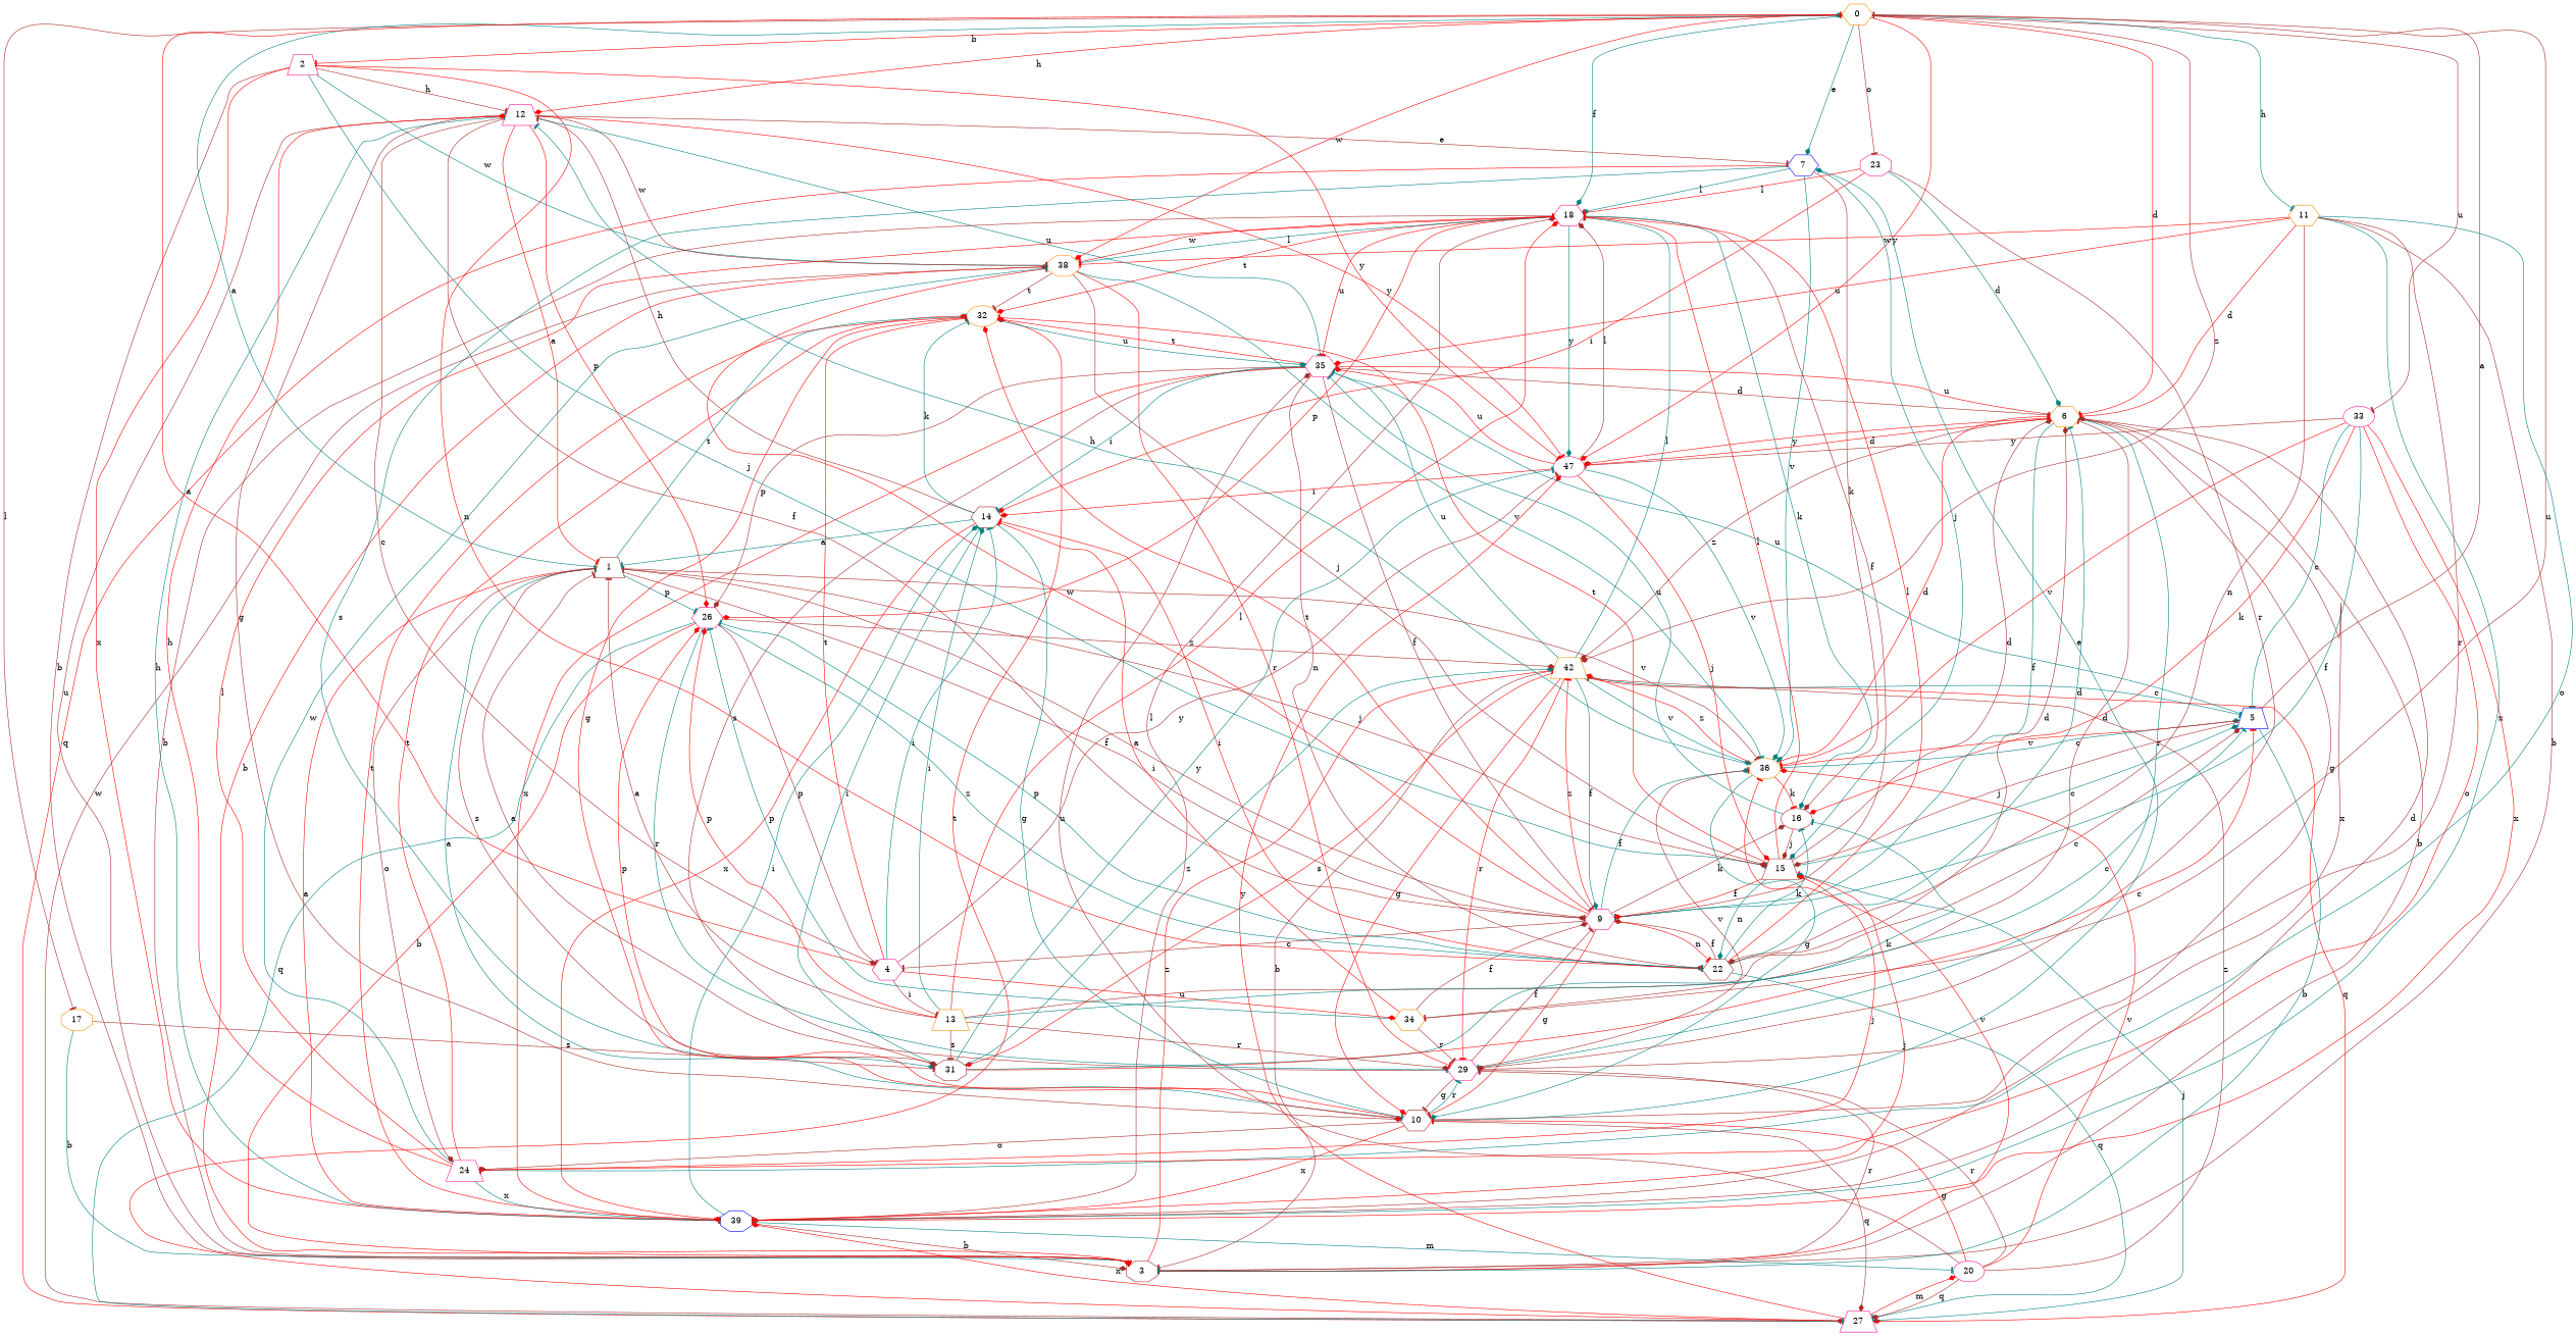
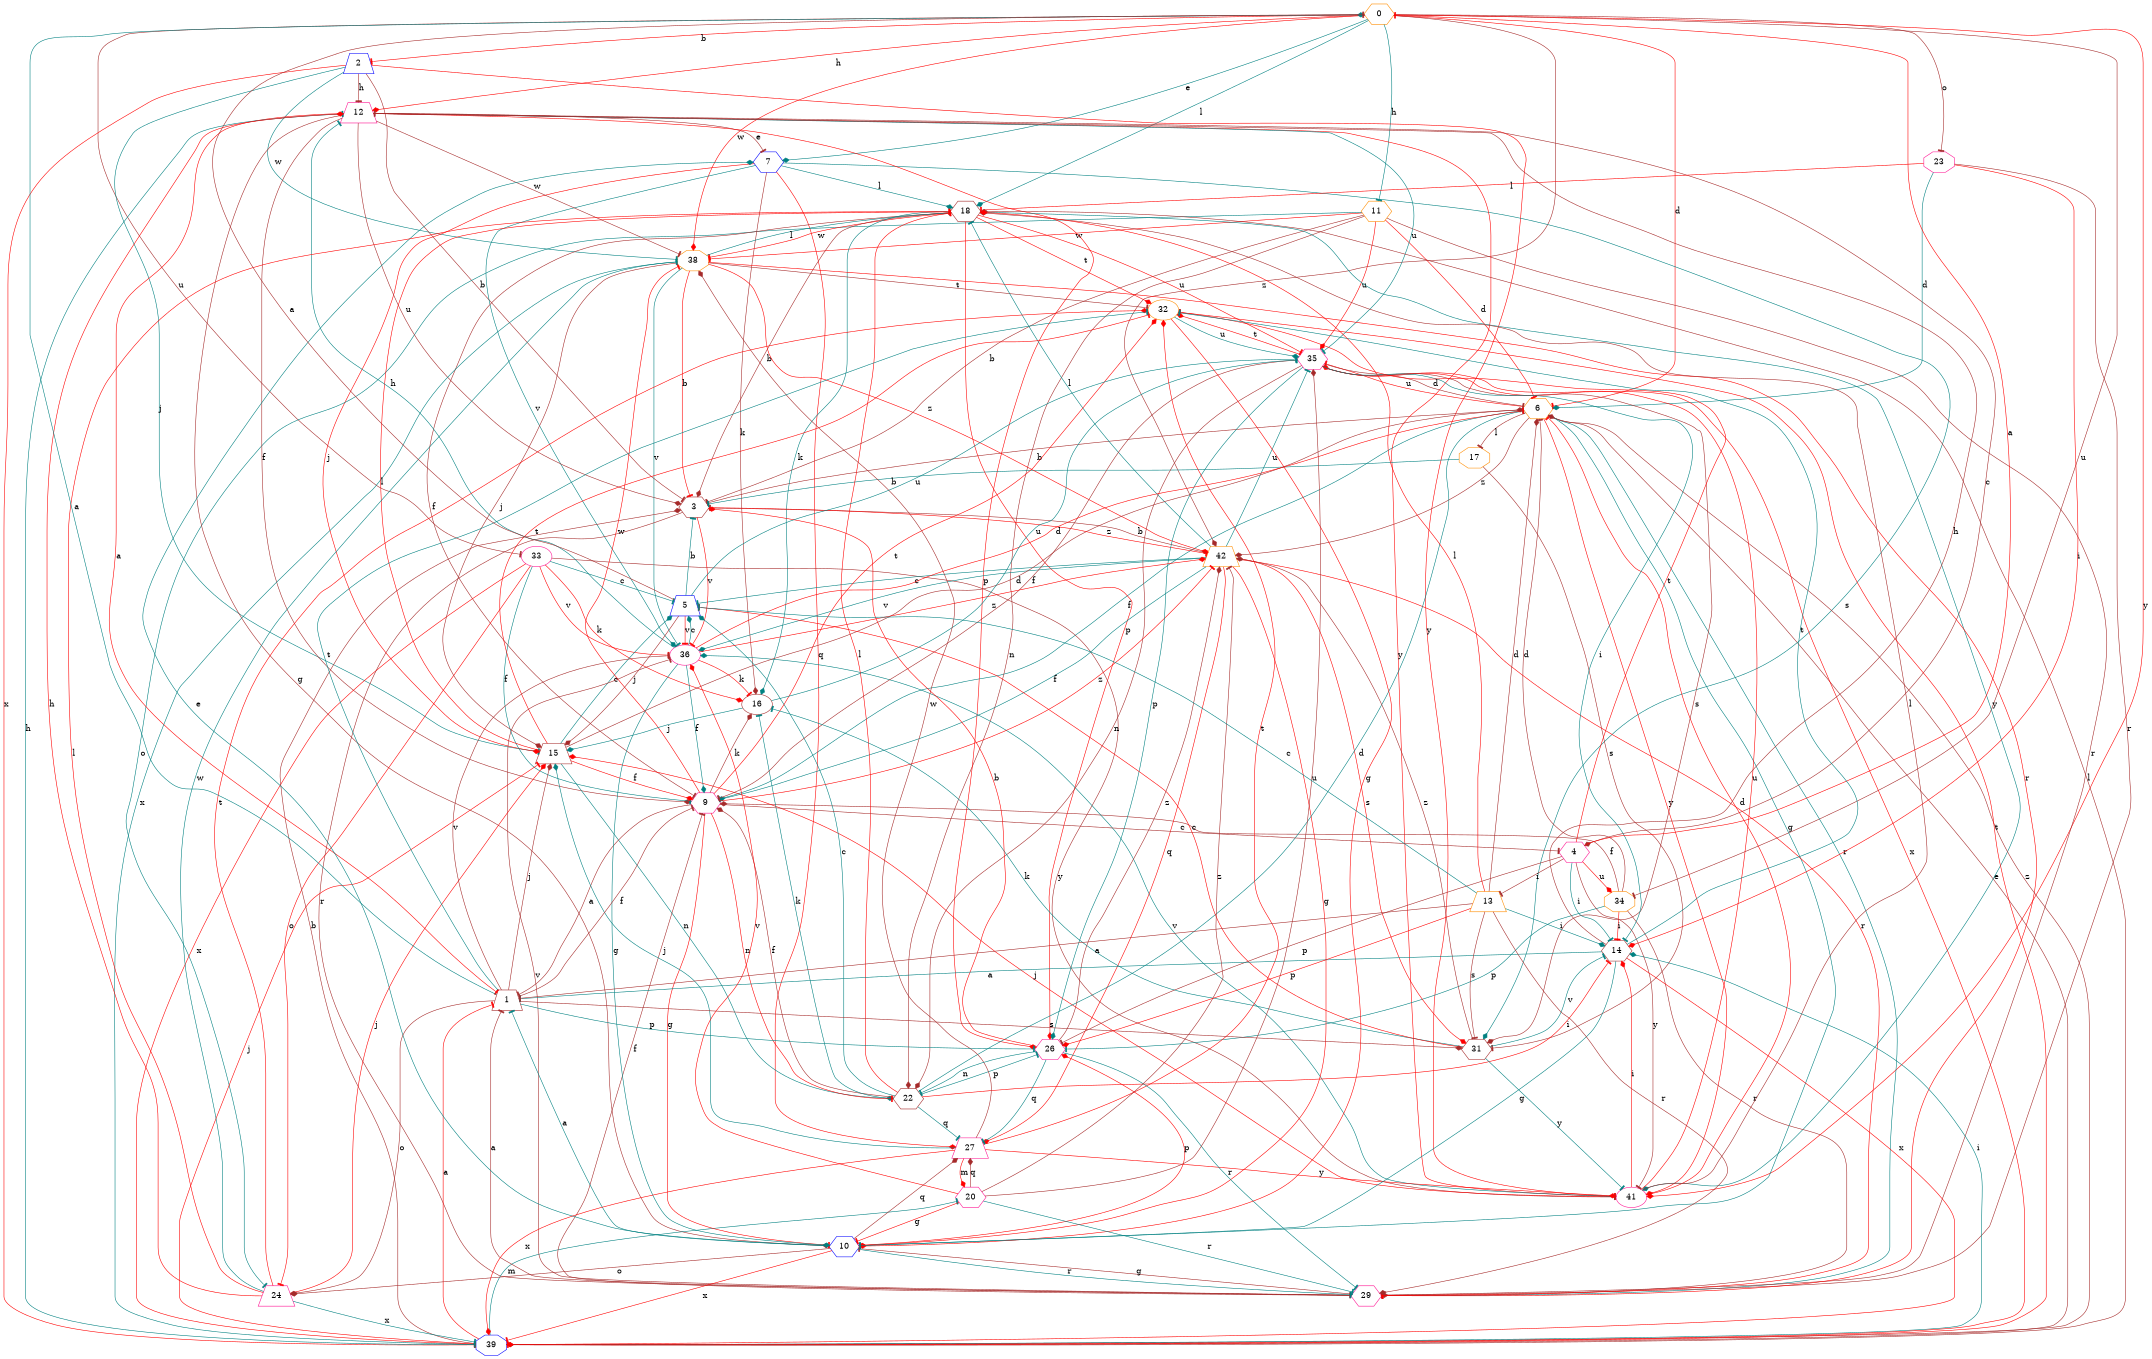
  strict digraph {
    node [color=deeppink shape=hexagon]
    edge [arrowhead=tee color=red]
    0 [color=darkorange]
-   2 [shape=trapezium]
+   2 [color=blue shape=trapezium]
    6 [color=darkorange]
    7 [color=blue]
    11 [color=darkorange]
    12 [shape=trapezium]
    17 [color=darkorange shape=octagon]
-   18
+   18 [color=brown]
    23 [shape=octagon]
    33 [shape=ellipse]
-   34 [color=darkorange]
+   34 [color=darkorange shape=octagon]
    38 [color=darkorange shape=octagon]
-   41 [shape=ellipse label=47]
+   41 [shape=ellipse]
    42 [color=darkorange shape=trapezium]
    15 [color=brown shape=trapezium]
-   3 [color=brown shape=octagon]
+   3 [color=brown]
    22 [color=brown]
    39 [color=blue shape=octagon]
    9
    29
    35
-   10 [color=brown]
-   31 [color=brown shape=octagon]
-   36 [color=darkorange shape=ellipse]
+   10 [color=blue]
+   31 [color=brown]
+   36 [shape=ellipse]
    16 [color=brown shape=ellipse]
    27 [shape=trapezium]
    24 [shape=trapezium]
    1 [color=brown shape=trapezium]
    26
    4
    32 [color=darkorange shape=ellipse]
    14 [color=brown]
    5 [color=blue shape=trapezium]
-   20 [shape=ellipse]
+   20
    13 [color=darkorange shape=trapezium]
    0 -> 2 [label=b]
    0 -> 6 [label=d]
    0 -> 7 [arrowhead=diamond color=teal label=e]
    0 -> 11 [color=teal label=h]
    0 -> 12 [arrowhead=diamond label=h]
-   0 -> 17 [color=brown label=l]
-   0 -> 18 [arrowhead=diamond color=teal label=f]
+   6 -> 17 [color=brown label=l]
+   0 -> 18 [arrowhead=diamond color=teal label=l]
    0 -> 23 [color=brown label=o]
    0 -> 33 [color=brown label=u]
    0 -> 34 [color=brown label=u]
    0 -> 38 [arrowhead=diamond label=w]
    0 -> 41 [arrowhead=diamond label=y]
    0 -> 42 [arrowhead=diamond color=brown label=z]
    2 -> 12 [color=brown label=h]
    2 -> 38 [color=teal label=w]
    2 -> 41 [label=y]
    2 -> 15 [color=teal label=j]
    2 -> 3 [color=brown label=b]
-   2 -> 22 [label=n]
    2 -> 39 [label=x]
    6 -> 41 [arrowhead=diamond label=y]
    6 -> 42 [arrowhead=diamond color=brown label=z]
    6 -> 3 [color=brown label=b]
-   6 -> 39 [arrowhead=diamond color=brown label=x]
+   6 -> 39 [arrowhead=diamond color=brown label=e]
    6 -> 9 [color=teal label=f]
    6 -> 29 [color=teal label=r]
    6 -> 35 [label=u]
-   6 -> 10 [color=brown label=g]
+   6 -> 10 [color=teal label=g]
    7 -> 18 [arrowhead=diamond color=teal label=l]
-   7 -> 15 [arrowhead=diamond color=teal label=j]
+   7 -> 15 [arrowhead=diamond label=j]
    7 -> 31 [arrowhead=diamond color=teal label=s]
    7 -> 36 [arrowhead=diamond color=teal label=v]
    7 -> 16 [arrowhead=diamond color=brown label=k]
    7 -> 27 [arrowhead=diamond label=q]
    11 -> 6 [label=d]
    11 -> 38 [label=w]
    11 -> 3 [color=brown label=b]
    11 -> 22 [arrowhead=diamond color=brown label=n]
-   11 -> 39 [color=teal label=x]
+   38 -> 39 [color=teal label=x]
    11 -> 29 [color=brown label=r]
    11 -> 35 [arrowhead=diamond label=u]
    11 -> 24 [color=teal label=o]
    12 -> 7 [color=brown label=e]
    12 -> 38 [color=brown label=w]
    12 -> 41 [label=y]
    12 -> 3 [arrowhead=diamond color=brown label=u]
    12 -> 9 [arrowhead=diamond color=brown label=f]
    12 -> 35 [color=teal label=u]
    12 -> 10 [arrowhead=diamond color=brown label=g]
    12 -> 1 [label=a]
    12 -> 26 [arrowhead=diamond label=p]
    12 -> 4 [arrowhead=diamond color=brown label=c]
    17 -> 3 [color=teal label=b]
    17 -> 31 [color=brown label=s]
    18 -> 38 [label=w]
    18 -> 41 [arrowhead=diamond color=teal label=y]
    18 -> 3 [arrowhead=diamond color=brown label=b]
    18 -> 9 [color=brown label=f]
    18 -> 35 [label=u]
    18 -> 16 [arrowhead=diamond color=teal label=k]
    18 -> 26 [arrowhead=diamond label=p]
    18 -> 32 [arrowhead=diamond label=t]
    23 -> 6 [arrowhead=diamond color=teal label=d]
    23 -> 18 [label=l]
    23 -> 29 [arrowhead=diamond color=brown label=r]
    23 -> 14 [arrowhead=diamond label=i]
    33 -> 41 [color=brown label=y]
    33 -> 39 [label=x]
    33 -> 9 [color=teal label=f]
    33 -> 36 [label=v]
    33 -> 16 [arrowhead=diamond label=k]
    33 -> 24 [label=o]
    33 -> 5 [color=teal label=c]
    34 -> 6 [color=brown label=d]
    34 -> 9 [arrowhead=diamond color=brown label=f]
    34 -> 29 [color=brown label=r]
    34 -> 26 [color=teal label=p]
    34 -> 14 [label=i]
    38 -> 18 [color=teal label=l]
+   38 -> 42 [arrowhead=diamond label=z]
    38 -> 15 [arrowhead=diamond color=brown label=j]
    38 -> 3 [label=b]
    38 -> 29 [label=r]
    38 -> 36 [color=teal label=v]
    38 -> 32 [color=brown label=t]
    41 -> 6 [label=d]
    41 -> 18 [arrowhead=diamond color=brown label=l]
    41 -> 15 [arrowhead=diamond label=j]
    41 -> 35 [arrowhead=diamond label=u]
    41 -> 36 [arrowhead=diamond color=teal label=v]
    41 -> 14 [arrowhead=diamond label=i]
    42 -> 18 [color=teal label=l]
    42 -> 3 [color=brown label=b]
    42 -> 9 [arrowhead=diamond color=teal label=f]
    42 -> 29 [label=r]
    42 -> 35 [color=teal label=u]
    42 -> 10 [arrowhead=diamond label=g]
    42 -> 31 [arrowhead=diamond label=s]
    42 -> 36 [arrowhead=diamond color=teal label=v]
    42 -> 27 [arrowhead=diamond label=q]
    42 -> 5 [color=teal label=c]
    15 -> 6 [arrowhead=diamond color=brown label=d]
    15 -> 18 [label=l]
    15 -> 22 [arrowhead=diamond color=teal label=n]
    15 -> 9 [arrowhead=diamond label=f]
    15 -> 32 [label=t]
    15 -> 5 [arrowhead=diamond color=teal label=c]
    3 -> 42 [label=z]
    3 -> 29 [color=brown label=r]
    3 -> 36 [label=v]
    22 -> 6 [color=teal label=d]
    22 -> 18 [label=l]
    22 -> 9 [arrowhead=diamond color=brown label=f]
    22 -> 16 [color=teal label=k]
    22 -> 27 [color=teal label=q]
    22 -> 26 [color=teal label=p]
    22 -> 14 [label=i]
-   22 -> 5 [arrowhead=diamond color=brown label=c]
-   39 -> 6 [arrowhead=diamond color=brown label=d]
+   22 -> 5 [arrowhead=diamond color=teal label=c]
+   39 -> 6 [arrowhead=diamond color=brown label=z]
    39 -> 12 [color=teal label=h]
    39 -> 18 [arrowhead=diamond color=brown label=l]
    39 -> 15 [label=j]
    39 -> 3 [arrowhead=diamond color=brown label=b]
    39 -> 1 [label=a]
    39 -> 32 [label=t]
    39 -> 14 [arrowhead=diamond color=teal label=i]
    39 -> 20 [color=teal label=m]
    9 -> 38 [label=w]
    9 -> 42 [label=z]
    9 -> 22 [label=n]
    9 -> 10 [label=g]
    9 -> 16 [arrowhead=diamond color=brown label=k]
    9 -> 1 [color=brown label=a]
    9 -> 4 [color=brown label=c]
    9 -> 32 [arrowhead=diamond label=t]
    29 -> 9 [color=brown label=f]
    29 -> 10 [color=brown label=g]
    29 -> 36 [color=brown label=v]
    29 -> 1 [color=brown label=a]
    35 -> 6 [color=brown label=d]
    35 -> 22 [arrowhead=diamond color=brown label=n]
    35 -> 39 [label=x]
    35 -> 9 [color=brown label=f]
    35 -> 31 [arrowhead=diamond color=brown label=s]
-   35 -> 26 [arrowhead=diamond color=brown label=p]
+   35 -> 26 [arrowhead=diamond color=teal label=p]
    35 -> 32 [arrowhead=diamond label=t]
    35 -> 14 [color=teal label=i]
    10 -> 7 [arrowhead=diamond color=teal label=e]
    10 -> 39 [label=x]
    10 -> 29 [color=teal label=r]
    10 -> 27 [arrowhead=diamond color=brown label=q]
    10 -> 24 [arrowhead=diamond color=brown label=o]
    10 -> 1 [color=teal label=a]
    10 -> 26 [arrowhead=diamond label=p]
    31 -> 41 [color=teal label=y]
-   31 -> 42 [arrowhead=diamond color=teal label=z]
+   31 -> 42 [arrowhead=diamond color=brown label=z]
    31 -> 16 [color=teal label=k]
-   31 -> 14 [color=teal label=i]
+   31 -> 14 [color=teal label=v]
    31 -> 5 [label=c]
    36 -> 6 [label=d]
    36 -> 12 [color=teal label=h]
    36 -> 42 [arrowhead=diamond label=z]
-   9 -> 36 [arrowhead=diamond color=teal label=f]
+   36 -> 9 [arrowhead=diamond color=teal label=f]
    36 -> 10 [arrowhead=diamond color=teal label=g]
    36 -> 16 [label=k]
    36 -> 5 [arrowhead=diamond color=teal label=c]
-   16 -> 15 [arrowhead=diamond color=brown label=j]
+   16 -> 15 [arrowhead=diamond color=teal label=j]
    16 -> 35 [color=teal label=u]
    27 -> 38 [arrowhead=diamond color=brown label=w]
    27 -> 41 [arrowhead=diamond label=y]
    27 -> 15 [arrowhead=diamond color=teal label=j]
    27 -> 39 [arrowhead=diamond label=x]
    27 -> 32 [arrowhead=diamond label=t]
    27 -> 20 [arrowhead=diamond label=m]
    24 -> 12 [arrowhead=diamond label=h]
    24 -> 18 [label=l]
    24 -> 38 [color=teal label=w]
    24 -> 15 [arrowhead=diamond label=j]
    24 -> 39 [color=teal label=x]
    24 -> 32 [arrowhead=diamond label=t]
    1 -> 0 [arrowhead=diamond color=teal label=a]
    1 -> 15 [arrowhead=diamond color=brown label=j]
    1 -> 9 [color=brown label=f]
    1 -> 31 [arrowhead=diamond color=brown label=s]
    1 -> 36 [color=brown label=v]
    1 -> 24 [arrowhead=diamond color=brown label=o]
    1 -> 26 [color=teal label=p]
    1 -> 32 [color=teal label=t]
    26 -> 42 [arrowhead=diamond color=brown label=z]
    26 -> 3 [arrowhead=diamond label=b]
-   26 -> 22 [color=teal label=z]
+   26 -> 22 [color=teal label=n]
    26 -> 29 [color=teal label=r]
    26 -> 27 [color=teal label=q]
    4 -> 0 [label=a]
    4 -> 34 [arrowhead=diamond label=u]
    4 -> 41 [color=brown label=y]
-   26 -> 4 [color=brown label=p]
+   4 -> 26 [color=brown label=p]
    4 -> 32 [label=t]
    4 -> 14 [color=teal label=i]
    4 -> 13 [color=brown label=i]
    32 -> 35 [arrowhead=diamond color=teal label=u]
    32 -> 10 [arrowhead=diamond label=g]
    14 -> 12 [color=brown label=h]
    14 -> 39 [arrowhead=diamond label=x]
    14 -> 10 [color=teal label=g]
    14 -> 1 [color=teal label=a]
-   14 -> 32 [color=teal label=k]
+   14 -> 32 [color=teal label=t]
    5 -> 0 [color=brown label=a]
    5 -> 15 [arrowhead=diamond color=brown label=j]
    5 -> 3 [color=teal label=b]
    5 -> 35 [color=teal label=u]
    5 -> 36 [label=v]
    20 -> 42 [color=brown label=z]
-   20 -> 29 [color=brown label=r]
+   20 -> 29 [color=teal label=r]
    20 -> 35 [arrowhead=diamond color=brown label=u]
    20 -> 10 [label=g]
    20 -> 36 [arrowhead=diamond label=v]
    20 -> 27 [arrowhead=diamond color=brown label=q]
    13 -> 6 [arrowhead=diamond color=brown label=d]
    13 -> 18 [arrowhead=diamond label=l]
    13 -> 29 [arrowhead=diamond color=brown label=r]
    13 -> 31 [color=brown label=s]
    13 -> 1 [color=brown label=a]
    13 -> 26 [arrowhead=diamond label=p]
    13 -> 14 [arrowhead=diamond color=teal label=i]
    13 -> 5 [color=teal label=c]
  }
